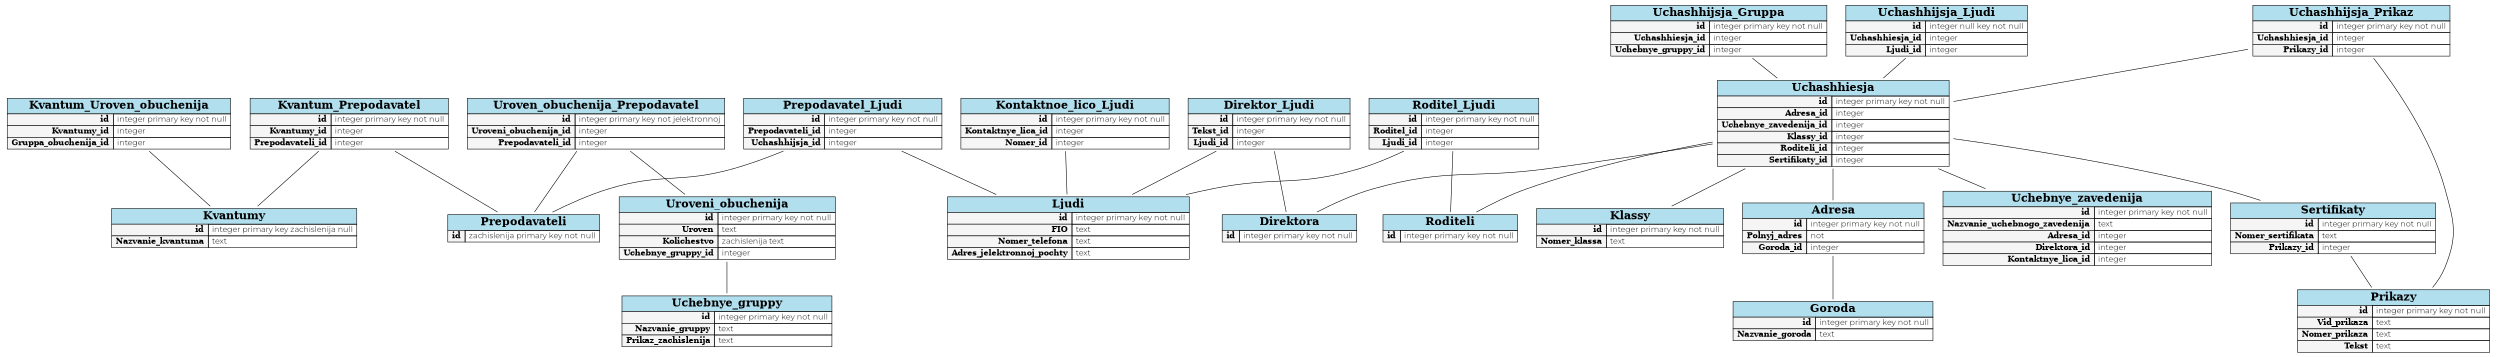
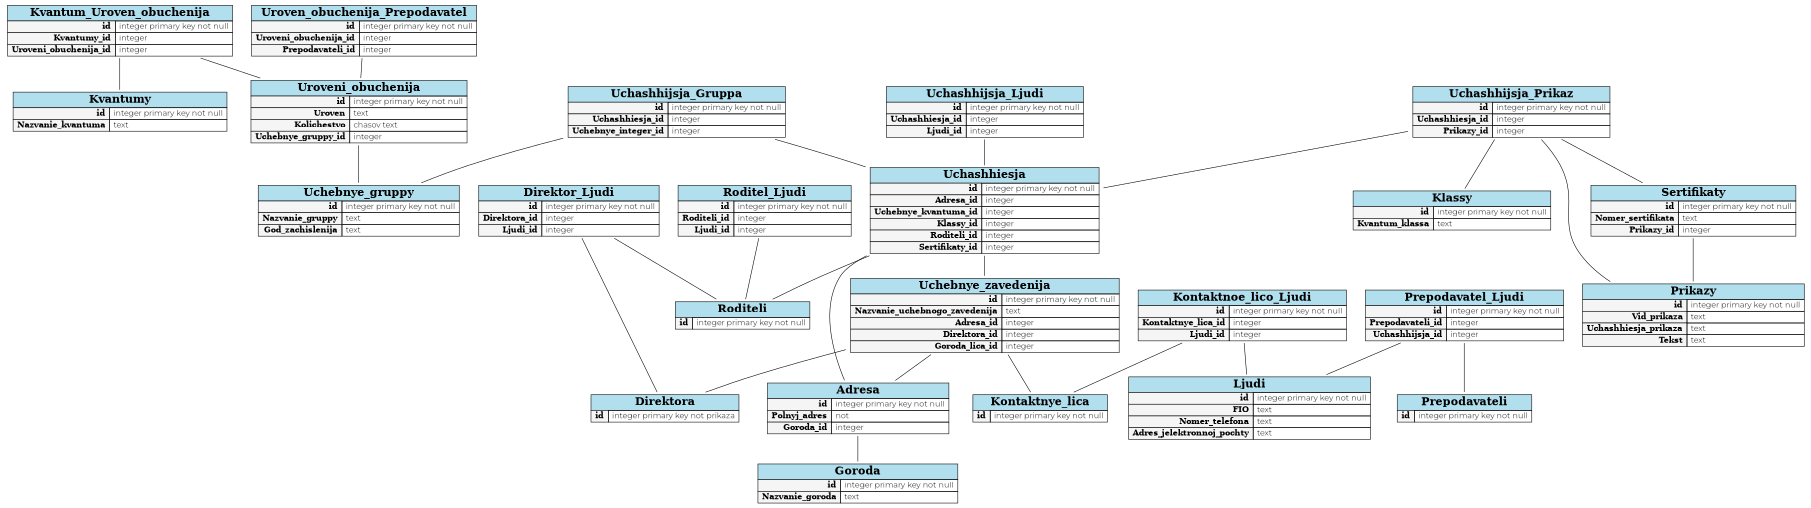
  digraph {
    fontname=Montserrat
    rankdir=TB
    node [fontname=Montserrat shape=none]
    edge [arrowhead=none fontname=Montserrat]
-   n1 [label=<       <table border="0" cellspacing="0" cellborder="1">       <tr><td bgcolor="lightblue2" colspan="2"><font face="Times-bold" point-size="20"> Kvantumy </font></td></tr> <tr><td bgcolor="grey96" align="right"><font face="Times-bold"> id </font></td><td align="left"><font color="#535353"> integer primary key zachislenija null </font></td></tr><tr><td bgcolor="grey96" align="right"><font face="Times-bold"> Nazvanie_kvantuma </font></td><td align="left"><font color="#535353"> text </font></td></tr>       </table>     >]
-   n2 [label=<       <table border="0" cellspacing="0" cellborder="1">       <tr><td bgcolor="lightblue2" colspan="2"><font face="Times-bold" point-size="20"> Uchebnye_gruppy </font></td></tr> <tr><td bgcolor="grey96" align="right"><font face="Times-bold"> id </font></td><td align="left"><font color="#535353"> integer primary key not null </font></td></tr><tr><td bgcolor="grey96" align="right"><font face="Times-bold"> Nazvanie_gruppy </font></td><td align="left"><font color="#535353"> text </font></td></tr><tr><td bgcolor="grey96" align="right"><font face="Times-bold"> Prikaz_zachislenija </font></td><td align="left"><font color="#535353"> text </font></td></tr>       </table>     >]
-   n3 [label=<       <table border="0" cellspacing="0" cellborder="1">       <tr><td bgcolor="lightblue2" colspan="2"><font face="Times-bold" point-size="20"> Uroveni_obuchenija </font></td></tr> <tr><td bgcolor="grey96" align="right"><font face="Times-bold"> id </font></td><td align="left"><font color="#535353"> integer primary key not null </font></td></tr><tr><td bgcolor="grey96" align="right"><font face="Times-bold"> Uroven </font></td><td align="left"><font color="#535353"> text </font></td></tr><tr><td bgcolor="grey96" align="right"><font face="Times-bold"> Kolichestvo </font></td><td align="left"><font color="#535353"> zachislenija text </font></td></tr><tr><td bgcolor="grey96" align="right"><font face="Times-bold"> Uchebnye_gruppy_id </font></td><td align="left"><font color="#535353"> integer </font></td></tr>       </table>     >]
+   n1 [label=<       <table border="0" cellspacing="0" cellborder="1">       <tr><td bgcolor="lightblue2" colspan="2"><font face="Times-bold" point-size="20"> Kvantumy </font></td></tr> <tr><td bgcolor="grey96" align="right"><font face="Times-bold"> id </font></td><td align="left"><font color="#535353"> integer primary key not null </font></td></tr><tr><td bgcolor="grey96" align="right"><font face="Times-bold"> Nazvanie_kvantuma </font></td><td align="left"><font color="#535353"> text </font></td></tr>       </table>     >]
+   n2 [label=<       <table border="0" cellspacing="0" cellborder="1">       <tr><td bgcolor="lightblue2" colspan="2"><font face="Times-bold" point-size="20"> Uchebnye_gruppy </font></td></tr> <tr><td bgcolor="grey96" align="right"><font face="Times-bold"> id </font></td><td align="left"><font color="#535353"> integer primary key not null </font></td></tr><tr><td bgcolor="grey96" align="right"><font face="Times-bold"> Nazvanie_gruppy </font></td><td align="left"><font color="#535353"> text </font></td></tr><tr><td bgcolor="grey96" align="right"><font face="Times-bold"> God_zachislenija </font></td><td align="left"><font color="#535353"> text </font></td></tr>       </table>     >]
+   n3 [label=<       <table border="0" cellspacing="0" cellborder="1">       <tr><td bgcolor="lightblue2" colspan="2"><font face="Times-bold" point-size="20"> Uroveni_obuchenija </font></td></tr> <tr><td bgcolor="grey96" align="right"><font face="Times-bold"> id </font></td><td align="left"><font color="#535353"> integer primary key not null </font></td></tr><tr><td bgcolor="grey96" align="right"><font face="Times-bold"> Uroven </font></td><td align="left"><font color="#535353"> text </font></td></tr><tr><td bgcolor="grey96" align="right"><font face="Times-bold"> Kolichestvo </font></td><td align="left"><font color="#535353"> chasov text </font></td></tr><tr><td bgcolor="grey96" align="right"><font face="Times-bold"> Uchebnye_gruppy_id </font></td><td align="left"><font color="#535353"> integer </font></td></tr>       </table>     >]
    n4 [label=<       <table border="0" cellspacing="0" cellborder="1">       <tr><td bgcolor="lightblue2" colspan="2"><font face="Times-bold" point-size="20"> Adresa </font></td></tr> <tr><td bgcolor="grey96" align="right"><font face="Times-bold"> id </font></td><td align="left"><font color="#535353"> integer primary key not null </font></td></tr><tr><td bgcolor="grey96" align="right"><font face="Times-bold"> Polnyj_adres </font></td><td align="left"><font color="#535353"> not </font></td></tr><tr><td bgcolor="grey96" align="right"><font face="Times-bold"> Goroda_id </font></td><td align="left"><font color="#535353"> integer </font></td></tr>       </table>     >]
    n5 [label=<       <table border="0" cellspacing="0" cellborder="1">       <tr><td bgcolor="lightblue2" colspan="2"><font face="Times-bold" point-size="20"> Goroda </font></td></tr> <tr><td bgcolor="grey96" align="right"><font face="Times-bold"> id </font></td><td align="left"><font color="#535353"> integer primary key not null </font></td></tr><tr><td bgcolor="grey96" align="right"><font face="Times-bold"> Nazvanie_goroda </font></td><td align="left"><font color="#535353"> text </font></td></tr>       </table>     >]
-   n6 [label=<       <table border="0" cellspacing="0" cellborder="1">       <tr><td bgcolor="lightblue2" colspan="2"><font face="Times-bold" point-size="20"> Uchebnye_zavedenija </font></td></tr> <tr><td bgcolor="grey96" align="right"><font face="Times-bold"> id </font></td><td align="left"><font color="#535353"> integer primary key not null </font></td></tr><tr><td bgcolor="grey96" align="right"><font face="Times-bold"> Nazvanie_uchebnogo_zavedenija </font></td><td align="left"><font color="#535353"> text </font></td></tr><tr><td bgcolor="grey96" align="right"><font face="Times-bold"> Adresa_id </font></td><td align="left"><font color="#535353"> integer </font></td></tr><tr><td bgcolor="grey96" align="right"><font face="Times-bold"> Direktora_id </font></td><td align="left"><font color="#535353"> integer </font></td></tr><tr><td bgcolor="grey96" align="right"><font face="Times-bold"> Kontaktnye_lica_id </font></td><td align="left"><font color="#535353"> integer </font></td></tr>       </table>     >]
-   n7 [label=<       <table border="0" cellspacing="0" cellborder="1">       <tr><td bgcolor="lightblue2" colspan="2"><font face="Times-bold" point-size="20"> Direktora </font></td></tr> <tr><td bgcolor="grey96" align="right"><font face="Times-bold"> id </font></td><td align="left"><font color="#535353"> integer primary key not null </font></td></tr>       </table>     >]
-   n9 [label=<       <table border="0" cellspacing="0" cellborder="1">       <tr><td bgcolor="lightblue2" colspan="2"><font face="Times-bold" point-size="20"> Klassy </font></td></tr> <tr><td bgcolor="grey96" align="right"><font face="Times-bold"> id </font></td><td align="left"><font color="#535353"> integer primary key not null </font></td></tr><tr><td bgcolor="grey96" align="right"><font face="Times-bold"> Nomer_klassa </font></td><td align="left"><font color="#535353"> text </font></td></tr>       </table>     >]
+   n6 [label=<       <table border="0" cellspacing="0" cellborder="1">       <tr><td bgcolor="lightblue2" colspan="2"><font face="Times-bold" point-size="20"> Uchebnye_zavedenija </font></td></tr> <tr><td bgcolor="grey96" align="right"><font face="Times-bold"> id </font></td><td align="left"><font color="#535353"> integer primary key not null </font></td></tr><tr><td bgcolor="grey96" align="right"><font face="Times-bold"> Nazvanie_uchebnogo_zavedenija </font></td><td align="left"><font color="#535353"> text </font></td></tr><tr><td bgcolor="grey96" align="right"><font face="Times-bold"> Adresa_id </font></td><td align="left"><font color="#535353"> integer </font></td></tr><tr><td bgcolor="grey96" align="right"><font face="Times-bold"> Direktora_id </font></td><td align="left"><font color="#535353"> integer </font></td></tr><tr><td bgcolor="grey96" align="right"><font face="Times-bold"> Goroda_lica_id </font></td><td align="left"><font color="#535353"> integer </font></td></tr>       </table>     >]
+   n7 [label=<       <table border="0" cellspacing="0" cellborder="1">       <tr><td bgcolor="lightblue2" colspan="2"><font face="Times-bold" point-size="20"> Direktora </font></td></tr> <tr><td bgcolor="grey96" align="right"><font face="Times-bold"> id </font></td><td align="left"><font color="#535353"> integer primary key not prikaza </font></td></tr>       </table>     >]
+   n8 [label=<       <table border="0" cellspacing="0" cellborder="1">       <tr><td bgcolor="lightblue2" colspan="2"><font face="Times-bold" point-size="20"> Kontaktnye_lica </font></td></tr> <tr><td bgcolor="grey96" align="right"><font face="Times-bold"> id </font></td><td align="left"><font color="#535353"> integer primary key not null </font></td></tr>       </table>     >]
+   n9 [label=<       <table border="0" cellspacing="0" cellborder="1">       <tr><td bgcolor="lightblue2" colspan="2"><font face="Times-bold" point-size="20"> Klassy </font></td></tr> <tr><td bgcolor="grey96" align="right"><font face="Times-bold"> id </font></td><td align="left"><font color="#535353"> integer primary key not null </font></td></tr><tr><td bgcolor="grey96" align="right"><font face="Times-bold"> Kvantum_klassa </font></td><td align="left"><font color="#535353"> text </font></td></tr>       </table>     >]
    n10 [label=<       <table border="0" cellspacing="0" cellborder="1">       <tr><td bgcolor="lightblue2" colspan="2"><font face="Times-bold" point-size="20"> Roditeli </font></td></tr> <tr><td bgcolor="grey96" align="right"><font face="Times-bold"> id </font></td><td align="left"><font color="#535353"> integer primary key not null </font></td></tr>       </table>     >]
    n11 [label=<       <table border="0" cellspacing="0" cellborder="1">       <tr><td bgcolor="lightblue2" colspan="2"><font face="Times-bold" point-size="20"> Sertifikaty </font></td></tr> <tr><td bgcolor="grey96" align="right"><font face="Times-bold"> id </font></td><td align="left"><font color="#535353"> integer primary key not null </font></td></tr><tr><td bgcolor="grey96" align="right"><font face="Times-bold"> Nomer_sertifikata </font></td><td align="left"><font color="#535353"> text </font></td></tr><tr><td bgcolor="grey96" align="right"><font face="Times-bold"> Prikazy_id </font></td><td align="left"><font color="#535353"> integer </font></td></tr>       </table>     >]
-   n12 [label=<       <table border="0" cellspacing="0" cellborder="1">       <tr><td bgcolor="lightblue2" colspan="2"><font face="Times-bold" point-size="20"> Prikazy </font></td></tr> <tr><td bgcolor="grey96" align="right"><font face="Times-bold"> id </font></td><td align="left"><font color="#535353"> integer primary key not null </font></td></tr><tr><td bgcolor="grey96" align="right"><font face="Times-bold"> Vid_prikaza </font></td><td align="left"><font color="#535353"> text </font></td></tr><tr><td bgcolor="grey96" align="right"><font face="Times-bold"> Nomer_prikaza </font></td><td align="left"><font color="#535353"> text </font></td></tr><tr><td bgcolor="grey96" align="right"><font face="Times-bold"> Tekst </font></td><td align="left"><font color="#535353"> text </font></td></tr>       </table>     >]
-   n13 [label=<       <table border="0" cellspacing="0" cellborder="1">       <tr><td bgcolor="lightblue2" colspan="2"><font face="Times-bold" point-size="20"> Uchashhiesja </font></td></tr> <tr><td bgcolor="grey96" align="right"><font face="Times-bold"> id </font></td><td align="left"><font color="#535353"> integer primary key not null </font></td></tr><tr><td bgcolor="grey96" align="right"><font face="Times-bold"> Adresa_id </font></td><td align="left"><font color="#535353"> integer </font></td></tr><tr><td bgcolor="grey96" align="right"><font face="Times-bold"> Uchebnye_zavedenija_id </font></td><td align="left"><font color="#535353"> integer </font></td></tr><tr><td bgcolor="grey96" align="right"><font face="Times-bold"> Klassy_id </font></td><td align="left"><font color="#535353"> integer </font></td></tr><tr><td bgcolor="grey96" align="right"><font face="Times-bold"> Roditeli_id </font></td><td align="left"><font color="#535353"> integer </font></td></tr><tr><td bgcolor="grey96" align="right"><font face="Times-bold"> Sertifikaty_id </font></td><td align="left"><font color="#535353"> integer </font></td></tr>       </table>     >]
+   n12 [label=<       <table border="0" cellspacing="0" cellborder="1">       <tr><td bgcolor="lightblue2" colspan="2"><font face="Times-bold" point-size="20"> Prikazy </font></td></tr> <tr><td bgcolor="grey96" align="right"><font face="Times-bold"> id </font></td><td align="left"><font color="#535353"> integer primary key not null </font></td></tr><tr><td bgcolor="grey96" align="right"><font face="Times-bold"> Vid_prikaza </font></td><td align="left"><font color="#535353"> text </font></td></tr><tr><td bgcolor="grey96" align="right"><font face="Times-bold"> Uchashhiesja_prikaza </font></td><td align="left"><font color="#535353"> text </font></td></tr><tr><td bgcolor="grey96" align="right"><font face="Times-bold"> Tekst </font></td><td align="left"><font color="#535353"> text </font></td></tr>       </table>     >]
+   n13 [label=<       <table border="0" cellspacing="0" cellborder="1">       <tr><td bgcolor="lightblue2" colspan="2"><font face="Times-bold" point-size="20"> Uchashhiesja </font></td></tr> <tr><td bgcolor="grey96" align="right"><font face="Times-bold"> id </font></td><td align="left"><font color="#535353"> integer primary key not null </font></td></tr><tr><td bgcolor="grey96" align="right"><font face="Times-bold"> Adresa_id </font></td><td align="left"><font color="#535353"> integer </font></td></tr><tr><td bgcolor="grey96" align="right"><font face="Times-bold"> Uchebnye_kvantuma_id </font></td><td align="left"><font color="#535353"> integer </font></td></tr><tr><td bgcolor="grey96" align="right"><font face="Times-bold"> Klassy_id </font></td><td align="left"><font color="#535353"> integer </font></td></tr><tr><td bgcolor="grey96" align="right"><font face="Times-bold"> Roditeli_id </font></td><td align="left"><font color="#535353"> integer </font></td></tr><tr><td bgcolor="grey96" align="right"><font face="Times-bold"> Sertifikaty_id </font></td><td align="left"><font color="#535353"> integer </font></td></tr>       </table>     >]
    n14 [label=<       <table border="0" cellspacing="0" cellborder="1">       <tr><td bgcolor="lightblue2" colspan="2"><font face="Times-bold" point-size="20"> Ljudi </font></td></tr> <tr><td bgcolor="grey96" align="right"><font face="Times-bold"> id </font></td><td align="left"><font color="#535353"> integer primary key not null </font></td></tr><tr><td bgcolor="grey96" align="right"><font face="Times-bold"> FIO </font></td><td align="left"><font color="#535353"> text </font></td></tr><tr><td bgcolor="grey96" align="right"><font face="Times-bold"> Nomer_telefona </font></td><td align="left"><font color="#535353"> text </font></td></tr><tr><td bgcolor="grey96" align="right"><font face="Times-bold"> Adres_jelektronnoj_pochty </font></td><td align="left"><font color="#535353"> text </font></td></tr>       </table>     >]
-   n15 [label=<       <table border="0" cellspacing="0" cellborder="1">       <tr><td bgcolor="lightblue2" colspan="2"><font face="Times-bold" point-size="20"> Prepodavateli </font></td></tr> <tr><td bgcolor="grey96" align="right"><font face="Times-bold"> id </font></td><td align="left"><font color="#535353"> zachislenija primary key not null </font></td></tr>       </table>     >]
-   n16 [label=<       <table border="0" cellspacing="0" cellborder="1">       <tr><td bgcolor="lightblue2" colspan="2"><font face="Times-bold" point-size="20"> Kvantum_Prepodavatel </font></td></tr> <tr><td bgcolor="grey96" align="right"><font face="Times-bold"> id </font></td><td align="left"><font color="#535353"> integer primary key not null </font></td></tr><tr><td bgcolor="grey96" align="right"><font face="Times-bold"> Kvantumy_id </font></td><td align="left"><font color="#535353"> integer </font></td></tr><tr><td bgcolor="grey96" align="right"><font face="Times-bold"> Prepodavateli_id </font></td><td align="left"><font color="#535353"> integer </font></td></tr>       </table>     >]
-   n17 [label=<       <table border="0" cellspacing="0" cellborder="1">       <tr><td bgcolor="lightblue2" colspan="2"><font face="Times-bold" point-size="20"> Kvantum_Uroven_obuchenija </font></td></tr> <tr><td bgcolor="grey96" align="right"><font face="Times-bold"> id </font></td><td align="left"><font color="#535353"> integer primary key not null </font></td></tr><tr><td bgcolor="grey96" align="right"><font face="Times-bold"> Kvantumy_id </font></td><td align="left"><font color="#535353"> integer </font></td></tr><tr><td bgcolor="grey96" align="right"><font face="Times-bold"> Gruppa_obuchenija_id </font></td><td align="left"><font color="#535353"> integer </font></td></tr>       </table>     >]
-   n18 [label=<       <table border="0" cellspacing="0" cellborder="1">       <tr><td bgcolor="lightblue2" colspan="2"><font face="Times-bold" point-size="20"> Uroven_obuchenija_Prepodavatel </font></td></tr> <tr><td bgcolor="grey96" align="right"><font face="Times-bold"> id </font></td><td align="left"><font color="#535353"> integer primary key not jelektronnoj </font></td></tr><tr><td bgcolor="grey96" align="right"><font face="Times-bold"> Uroveni_obuchenija_id </font></td><td align="left"><font color="#535353"> integer </font></td></tr><tr><td bgcolor="grey96" align="right"><font face="Times-bold"> Prepodavateli_id </font></td><td align="left"><font color="#535353"> integer </font></td></tr>       </table>     >]
-   n19 [label=<       <table border="0" cellspacing="0" cellborder="1">       <tr><td bgcolor="lightblue2" colspan="2"><font face="Times-bold" point-size="20"> Uchashhijsja_Ljudi </font></td></tr> <tr><td bgcolor="grey96" align="right"><font face="Times-bold"> id </font></td><td align="left"><font color="#535353"> integer null key not null </font></td></tr><tr><td bgcolor="grey96" align="right"><font face="Times-bold"> Uchashhiesja_id </font></td><td align="left"><font color="#535353"> integer </font></td></tr><tr><td bgcolor="grey96" align="right"><font face="Times-bold"> Ljudi_id </font></td><td align="left"><font color="#535353"> integer </font></td></tr>       </table>     >]
-   n20 [label=<       <table border="0" cellspacing="0" cellborder="1">       <tr><td bgcolor="lightblue2" colspan="2"><font face="Times-bold" point-size="20"> Uchashhijsja_Gruppa </font></td></tr> <tr><td bgcolor="grey96" align="right"><font face="Times-bold"> id </font></td><td align="left"><font color="#535353"> integer primary key not null </font></td></tr><tr><td bgcolor="grey96" align="right"><font face="Times-bold"> Uchashhiesja_id </font></td><td align="left"><font color="#535353"> integer </font></td></tr><tr><td bgcolor="grey96" align="right"><font face="Times-bold"> Uchebnye_gruppy_id </font></td><td align="left"><font color="#535353"> integer </font></td></tr>       </table>     >]
+   n15 [label=<       <table border="0" cellspacing="0" cellborder="1">       <tr><td bgcolor="lightblue2" colspan="2"><font face="Times-bold" point-size="20"> Prepodavateli </font></td></tr> <tr><td bgcolor="grey96" align="right"><font face="Times-bold"> id </font></td><td align="left"><font color="#535353"> integer primary key not null </font></td></tr>       </table>     >]
+   n17 [label=<       <table border="0" cellspacing="0" cellborder="1">       <tr><td bgcolor="lightblue2" colspan="2"><font face="Times-bold" point-size="20"> Kvantum_Uroven_obuchenija </font></td></tr> <tr><td bgcolor="grey96" align="right"><font face="Times-bold"> id </font></td><td align="left"><font color="#535353"> integer primary key not null </font></td></tr><tr><td bgcolor="grey96" align="right"><font face="Times-bold"> Kvantumy_id </font></td><td align="left"><font color="#535353"> integer </font></td></tr><tr><td bgcolor="grey96" align="right"><font face="Times-bold"> Uroveni_obuchenija_id </font></td><td align="left"><font color="#535353"> integer </font></td></tr>       </table>     >]
+   n18 [label=<       <table border="0" cellspacing="0" cellborder="1">       <tr><td bgcolor="lightblue2" colspan="2"><font face="Times-bold" point-size="20"> Uroven_obuchenija_Prepodavatel </font></td></tr> <tr><td bgcolor="grey96" align="right"><font face="Times-bold"> id </font></td><td align="left"><font color="#535353"> integer primary key not null </font></td></tr><tr><td bgcolor="grey96" align="right"><font face="Times-bold"> Uroveni_obuchenija_id </font></td><td align="left"><font color="#535353"> integer </font></td></tr><tr><td bgcolor="grey96" align="right"><font face="Times-bold"> Prepodavateli_id </font></td><td align="left"><font color="#535353"> integer </font></td></tr>       </table>     >]
+   n19 [label=<       <table border="0" cellspacing="0" cellborder="1">       <tr><td bgcolor="lightblue2" colspan="2"><font face="Times-bold" point-size="20"> Uchashhijsja_Ljudi </font></td></tr> <tr><td bgcolor="grey96" align="right"><font face="Times-bold"> id </font></td><td align="left"><font color="#535353"> integer primary key not null </font></td></tr><tr><td bgcolor="grey96" align="right"><font face="Times-bold"> Uchashhiesja_id </font></td><td align="left"><font color="#535353"> integer </font></td></tr><tr><td bgcolor="grey96" align="right"><font face="Times-bold"> Ljudi_id </font></td><td align="left"><font color="#535353"> integer </font></td></tr>       </table>     >]
+   n20 [label=<       <table border="0" cellspacing="0" cellborder="1">       <tr><td bgcolor="lightblue2" colspan="2"><font face="Times-bold" point-size="20"> Uchashhijsja_Gruppa </font></td></tr> <tr><td bgcolor="grey96" align="right"><font face="Times-bold"> id </font></td><td align="left"><font color="#535353"> integer primary key not null </font></td></tr><tr><td bgcolor="grey96" align="right"><font face="Times-bold"> Uchashhiesja_id </font></td><td align="left"><font color="#535353"> integer </font></td></tr><tr><td bgcolor="grey96" align="right"><font face="Times-bold"> Uchebnye_integer_id </font></td><td align="left"><font color="#535353"> integer </font></td></tr>       </table>     >]
    n21 [label=<       <table border="0" cellspacing="0" cellborder="1">       <tr><td bgcolor="lightblue2" colspan="2"><font face="Times-bold" point-size="20"> Uchashhijsja_Prikaz </font></td></tr> <tr><td bgcolor="grey96" align="right"><font face="Times-bold"> id </font></td><td align="left"><font color="#535353"> integer primary key not null </font></td></tr><tr><td bgcolor="grey96" align="right"><font face="Times-bold"> Uchashhiesja_id </font></td><td align="left"><font color="#535353"> integer </font></td></tr><tr><td bgcolor="grey96" align="right"><font face="Times-bold"> Prikazy_id </font></td><td align="left"><font color="#535353"> integer </font></td></tr>       </table>     >]
    n22 [label=<       <table border="0" cellspacing="0" cellborder="1">       <tr><td bgcolor="lightblue2" colspan="2"><font face="Times-bold" point-size="20"> Prepodavatel_Ljudi </font></td></tr> <tr><td bgcolor="grey96" align="right"><font face="Times-bold"> id </font></td><td align="left"><font color="#535353"> integer primary key not null </font></td></tr><tr><td bgcolor="grey96" align="right"><font face="Times-bold"> Prepodavateli_id </font></td><td align="left"><font color="#535353"> integer </font></td></tr><tr><td bgcolor="grey96" align="right"><font face="Times-bold"> Uchashhijsja_id </font></td><td align="left"><font color="#535353"> integer </font></td></tr>       </table>     >]
-   n23 [label=<       <table border="0" cellspacing="0" cellborder="1">       <tr><td bgcolor="lightblue2" colspan="2"><font face="Times-bold" point-size="20"> Direktor_Ljudi </font></td></tr> <tr><td bgcolor="grey96" align="right"><font face="Times-bold"> id </font></td><td align="left"><font color="#535353"> integer primary key not null </font></td></tr><tr><td bgcolor="grey96" align="right"><font face="Times-bold"> Tekst_id </font></td><td align="left"><font color="#535353"> integer </font></td></tr><tr><td bgcolor="grey96" align="right"><font face="Times-bold"> Ljudi_id </font></td><td align="left"><font color="#535353"> integer </font></td></tr>       </table>     >]
-   n24 [label=<       <table border="0" cellspacing="0" cellborder="1">       <tr><td bgcolor="lightblue2" colspan="2"><font face="Times-bold" point-size="20"> Kontaktnoe_lico_Ljudi </font></td></tr> <tr><td bgcolor="grey96" align="right"><font face="Times-bold"> id </font></td><td align="left"><font color="#535353"> integer primary key not null </font></td></tr><tr><td bgcolor="grey96" align="right"><font face="Times-bold"> Kontaktnye_lica_id </font></td><td align="left"><font color="#535353"> integer </font></td></tr><tr><td bgcolor="grey96" align="right"><font face="Times-bold"> Nomer_id </font></td><td align="left"><font color="#535353"> integer </font></td></tr>       </table>     >]
-   n25 [label=<       <table border="0" cellspacing="0" cellborder="1">       <tr><td bgcolor="lightblue2" colspan="2"><font face="Times-bold" point-size="20"> Roditel_Ljudi </font></td></tr> <tr><td bgcolor="grey96" align="right"><font face="Times-bold"> id </font></td><td align="left"><font color="#535353"> integer primary key not null </font></td></tr><tr><td bgcolor="grey96" align="right"><font face="Times-bold"> Roditel_id </font></td><td align="left"><font color="#535353"> integer </font></td></tr><tr><td bgcolor="grey96" align="right"><font face="Times-bold"> Ljudi_id </font></td><td align="left"><font color="#535353"> integer </font></td></tr>       </table>     >]
+   n23 [label=<       <table border="0" cellspacing="0" cellborder="1">       <tr><td bgcolor="lightblue2" colspan="2"><font face="Times-bold" point-size="20"> Direktor_Ljudi </font></td></tr> <tr><td bgcolor="grey96" align="right"><font face="Times-bold"> id </font></td><td align="left"><font color="#535353"> integer primary key not null </font></td></tr><tr><td bgcolor="grey96" align="right"><font face="Times-bold"> Direktora_id </font></td><td align="left"><font color="#535353"> integer </font></td></tr><tr><td bgcolor="grey96" align="right"><font face="Times-bold"> Ljudi_id </font></td><td align="left"><font color="#535353"> integer </font></td></tr>       </table>     >]
+   n24 [label=<       <table border="0" cellspacing="0" cellborder="1">       <tr><td bgcolor="lightblue2" colspan="2"><font face="Times-bold" point-size="20"> Kontaktnoe_lico_Ljudi </font></td></tr> <tr><td bgcolor="grey96" align="right"><font face="Times-bold"> id </font></td><td align="left"><font color="#535353"> integer primary key not null </font></td></tr><tr><td bgcolor="grey96" align="right"><font face="Times-bold"> Kontaktnye_lica_id </font></td><td align="left"><font color="#535353"> integer </font></td></tr><tr><td bgcolor="grey96" align="right"><font face="Times-bold"> Ljudi_id </font></td><td align="left"><font color="#535353"> integer </font></td></tr>       </table>     >]
+   n25 [label=<       <table border="0" cellspacing="0" cellborder="1">       <tr><td bgcolor="lightblue2" colspan="2"><font face="Times-bold" point-size="20"> Roditel_Ljudi </font></td></tr> <tr><td bgcolor="grey96" align="right"><font face="Times-bold"> id </font></td><td align="left"><font color="#535353"> integer primary key not null </font></td></tr><tr><td bgcolor="grey96" align="right"><font face="Times-bold"> Roditeli_id </font></td><td align="left"><font color="#535353"> integer </font></td></tr><tr><td bgcolor="grey96" align="right"><font face="Times-bold"> Ljudi_id </font></td><td align="left"><font color="#535353"> integer </font></td></tr>       </table>     >]
    n3 -> n2
    n4 -> n5
-   n13 -> n7
+   n6 -> n4
+   n6 -> n7
+   n6 -> n8
    n11 -> n12
    n13 -> n4
    n13 -> n6
-   n13 -> n9
+   n21 -> n9
    n13 -> n10
-   n13 -> n11
-   n16 -> n1
-   n16 -> n15
+   n21 -> n11
    n17 -> n1
+   n17 -> n3
    n18 -> n3
-   n18 -> n15
    n19 -> n13
+   n20 -> n2
    n20 -> n13
    n21 -> n12
    n21 -> n13
    n22 -> n14
    n22 -> n15
    n23 -> n7
-   n23 -> n14
+   n23 -> n10
+   n24 -> n8
    n24 -> n14
    n25 -> n10
-   n25 -> n14
  }
